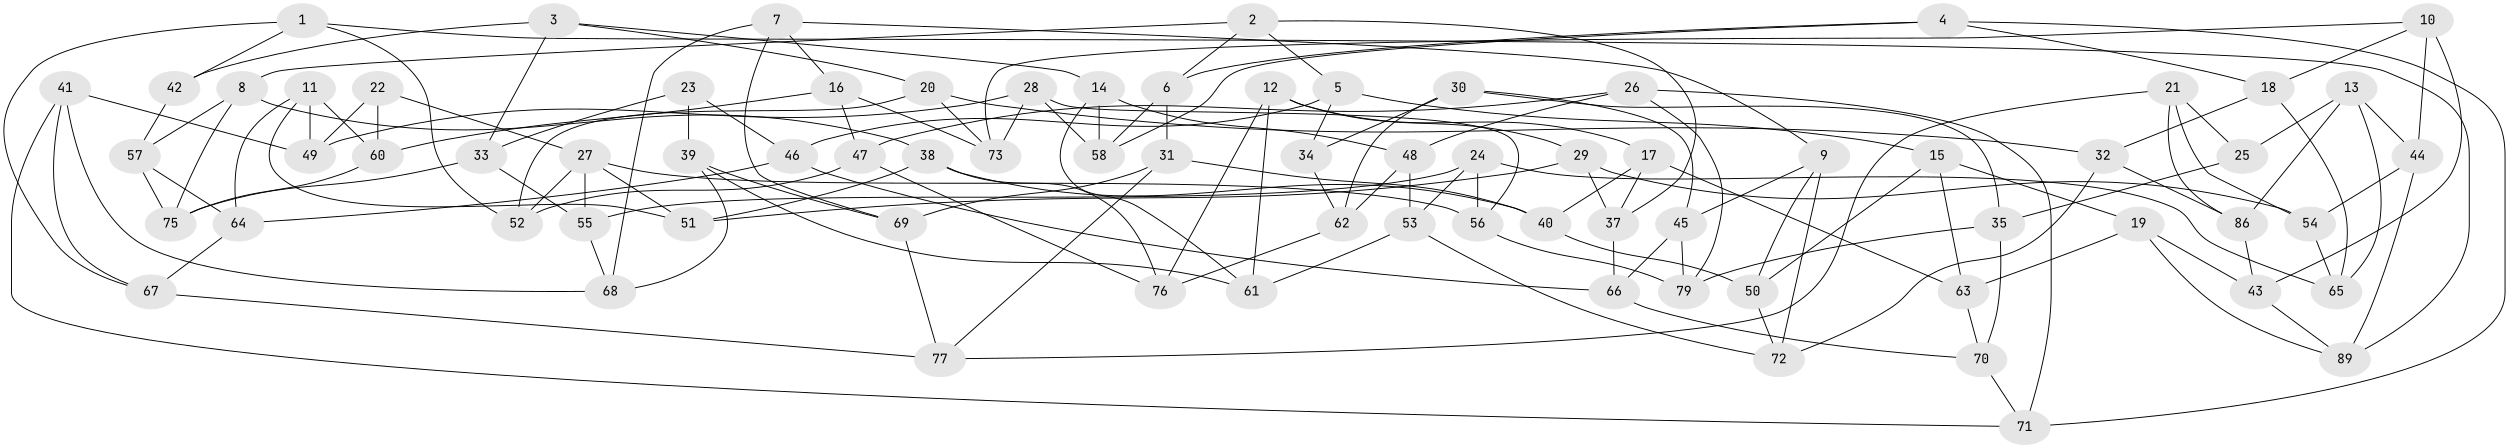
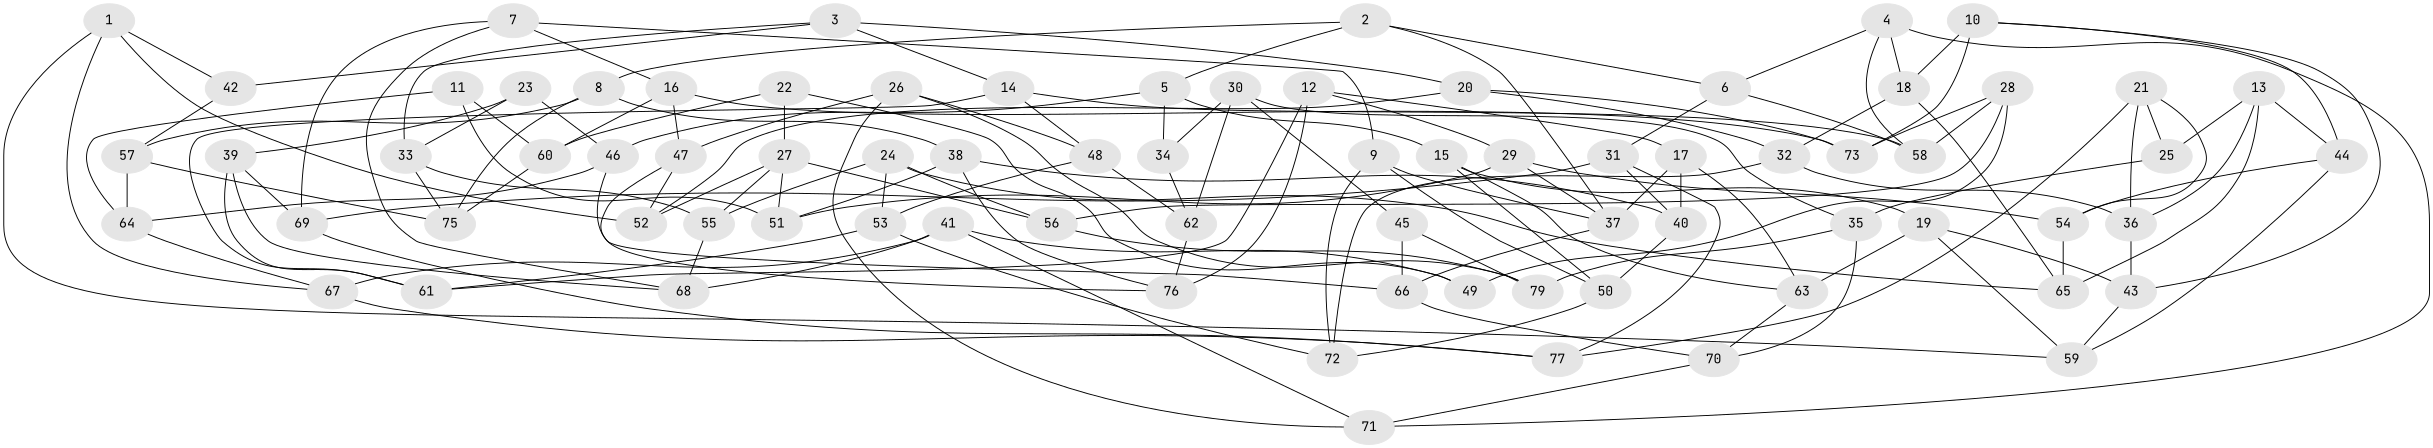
  graph {
    fontname="JetBrains Mono"
    node [color=gray90 fontname="JetBrains Mono" style=filled]
    edge [fontname="JetBrains Mono"]
    1
    42
    52
-   59 [label=89]
+   59
    67
    57
    77
    2
    5
    6
    8
    37
    15
    34
    46
    58
    31
    38
    75
    66
    3
    14
    20
    33
    61
    48
    73
    32
    55
    4
    18
    71
    65
    50
    19
    63
    62
    64
    69
    40
    7
    9
    16
    68
    45
    72
    60
    47
    51
    76
    n51 [label=79]
    10
    43
    44
    54
    11
    49
    12
    17
    29
    13
    25
-   36 [label=86]
+   36
    35
    53
    70
    21
    22
    27
    56
    23
    39
    24
    26
    28
    30
    41
    1 -- 42
    1 -- 52
    1 -- 59
    1 -- 67
    42 -- 57
    67 -- 77
    57 -- 75
    57 -- 64
    2 -- 5
    2 -- 6
    2 -- 8
    2 -- 37
    5 -- 15
    5 -- 34
    5 -- 46
    6 -- 58
    6 -- 31
    8 -- 57
    8 -- 38
    8 -- 75
    37 -- 66
    15 -- 50
    15 -- 19
    15 -- 63
    34 -- 62
    46 -- 66
    46 -- 64
    31 -- 77
    31 -- 69
    31 -- 40
    38 -- 40
    38 -- 51
    38 -- 76
    66 -- 70
    3 -- 42
    3 -- 14
    3 -- 20
    3 -- 33
    14 -- 58
    14 -- 61
    14 -- 48
    20 -- 52
    20 -- 73
    20 -- 32
    33 -- 75
    33 -- 55
    48 -- 62
    48 -- 53
    32 -- 72
    32 -- 36
    55 -- 68
    4 -- 6
    4 -- 58
    4 -- 18
    4 -- 71
    18 -- 32
    18 -- 65
    50 -- 72
    19 -- 59
    19 -- 63
    19 -- 43
    63 -- 70
    62 -- 76
    64 -- 67
    69 -- 77
    40 -- 50
    7 -- 69
    7 -- 9
    7 -- 16
    7 -- 68
    9 -- 50
-   9 -- 45
+   9 -- 37
    9 -- 72
    16 -- 73
    16 -- 60
    16 -- 47
    45 -- 66
    45 -- n51
    60 -- 75
    47 -- 52
    47 -- 76
    10 -- 73
    10 -- 18
    10 -- 43
    10 -- 44
    43 -- 59
    44 -- 59
    44 -- 54
    54 -- 65
    11 -- 64
    11 -- 60
    11 -- 51
-   11 -- 49
    12 -- 61
    12 -- 76
    12 -- 17
    12 -- 29
    17 -- 37
    17 -- 63
    17 -- 40
    29 -- 37
    29 -- 51
    29 -- 54
    13 -- 65
    13 -- 44
    13 -- 25
    13 -- 36
    25 -- 35
    36 -- 43
    35 -- n51
    35 -- 70
    53 -- 61
    53 -- 72
    70 -- 71
    21 -- 77
    21 -- 54
    21 -- 25
    21 -- 36
    22 -- 60
    22 -- 49
    22 -- 27
    27 -- 52
    27 -- 55
    27 -- 51
    27 -- 56
    56 -- n51
    23 -- 46
    23 -- 33
    23 -- 39
    39 -- 61
    39 -- 69
    39 -- 68
    24 -- 55
    24 -- 65
    24 -- 53
    24 -- 56
    26 -- 48
    26 -- 71
    26 -- 47
    26 -- n51
    28 -- 58
    28 -- 73
    28 -- 49
    28 -- 56
    30 -- 34
    30 -- 62
    30 -- 45
    30 -- 35
    41 -- 67
    41 -- 71
    41 -- 68
    41 -- 49
  }
